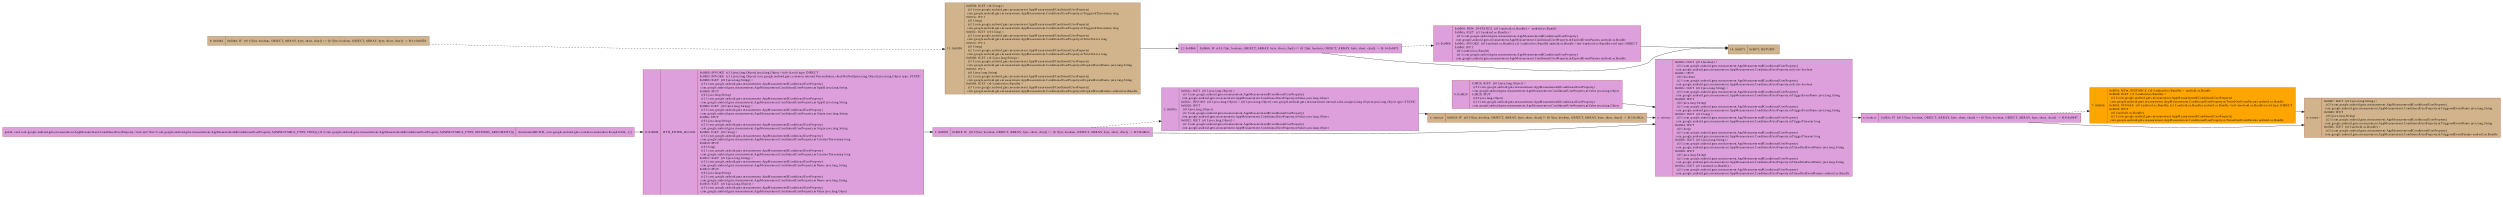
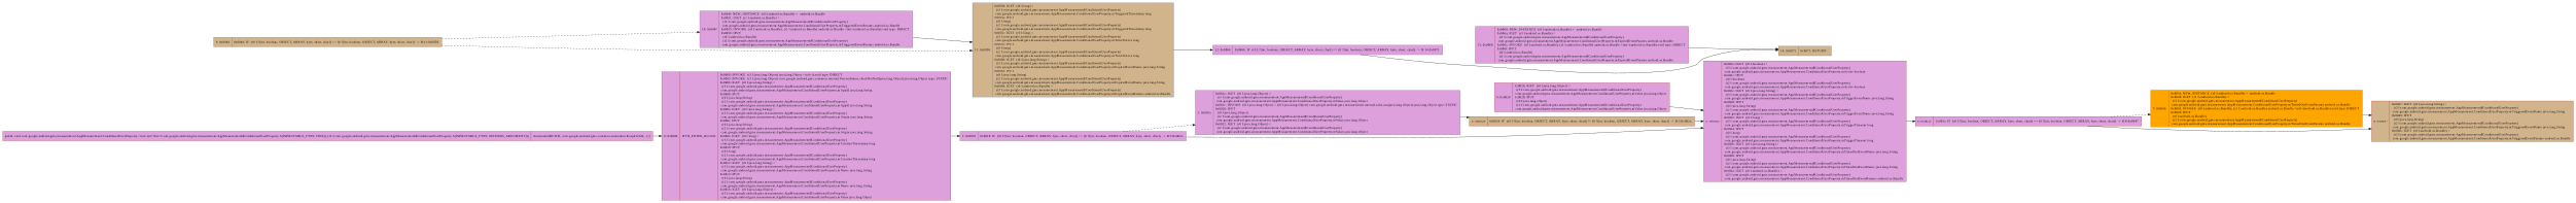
  digraph {
    fontname="Liberation Serif"
    rankdir=LR
    node [color=brown fillcolor=plum fontname="Liberation Serif" shape=record style=filled]
    edge [fontname="Liberation Serif"]
    n1 [label="{0\:\ 0x0000|MTH_ENTER_BLOCK\l|0x0000: INVOKE  (r2 I:java.lang.Object) java.lang.Object.\<init\>():void type: DIRECT \l0x0003: INVOKE  (r3 I:java.lang.Object) com.google.android.gms.common.internal.Preconditions.checkNotNull(java.lang.Object):java.lang.Object type: STATIC \l0x0006: IGET  (r0 I:java.lang.String) = \l  (r3 I:com.google.android.gms.measurement.AppMeasurement$ConditionalUserProperty)\l com.google.android.gms.measurement.AppMeasurement.ConditionalUserProperty.mAppId java.lang.String \l0x0008: IPUT  \l  (r0 I:java.lang.String)\l  (r2 I:com.google.android.gms.measurement.AppMeasurement$ConditionalUserProperty)\l com.google.android.gms.measurement.AppMeasurement.ConditionalUserProperty.mAppId java.lang.String \l0x000a: IGET  (r0 I:java.lang.String) = \l  (r3 I:com.google.android.gms.measurement.AppMeasurement$ConditionalUserProperty)\l com.google.android.gms.measurement.AppMeasurement.ConditionalUserProperty.mOrigin java.lang.String \l0x000c: IPUT  \l  (r0 I:java.lang.String)\l  (r2 I:com.google.android.gms.measurement.AppMeasurement$ConditionalUserProperty)\l com.google.android.gms.measurement.AppMeasurement.ConditionalUserProperty.mOrigin java.lang.String \l0x000e: IGET  (r0 I:long) = \l  (r3 I:com.google.android.gms.measurement.AppMeasurement$ConditionalUserProperty)\l com.google.android.gms.measurement.AppMeasurement.ConditionalUserProperty.mCreationTimestamp long \l0x0010: IPUT  \l  (r0 I:long)\l  (r2 I:com.google.android.gms.measurement.AppMeasurement$ConditionalUserProperty)\l com.google.android.gms.measurement.AppMeasurement.ConditionalUserProperty.mCreationTimestamp long \l0x0012: IGET  (r0 I:java.lang.String) = \l  (r3 I:com.google.android.gms.measurement.AppMeasurement$ConditionalUserProperty)\l com.google.android.gms.measurement.AppMeasurement.ConditionalUserProperty.mName java.lang.String \l0x0014: IPUT  \l  (r0 I:java.lang.String)\l  (r2 I:com.google.android.gms.measurement.AppMeasurement$ConditionalUserProperty)\l com.google.android.gms.measurement.AppMeasurement.ConditionalUserProperty.mName java.lang.String \l0x0016: IGET  (r0 I:java.lang.Object) = \l  (r3 I:com.google.android.gms.measurement.AppMeasurement$ConditionalUserProperty)\l com.google.android.gms.measurement.AppMeasurement.ConditionalUserProperty.mValue java.lang.Object \l}"]
    n2 [color=gray40 label="{1\:\ 0x0018|0x0018: IF  (r0 I:?[int, boolean, OBJECT, ARRAY, byte, short, char]) == (0 ?[int, boolean, OBJECT, ARRAY, byte, short, char])  \-\> B:5:0x002a \l}"]
    n3 [color=gray40 label="{2\:\ 0x001a|0x001a: IGET  (r0 I:java.lang.Object) = \l  (r3 I:com.google.android.gms.measurement.AppMeasurement$ConditionalUserProperty)\l com.google.android.gms.measurement.AppMeasurement.ConditionalUserProperty.mValue java.lang.Object \l0x001c: INVOKE  (r0 I:java.lang.Object) = (r0 I:java.lang.Object) com.google.android.gms.measurement.internal.zzho.zza(java.lang.Object):java.lang.Object type: STATIC \l0x0020: IPUT  \l  (r0 I:java.lang.Object)\l  (r2 I:com.google.android.gms.measurement.AppMeasurement$ConditionalUserProperty)\l com.google.android.gms.measurement.AppMeasurement.ConditionalUserProperty.mValue java.lang.Object \l0x0022: IGET  (r0 I:java.lang.Object) = \l  (r2 I:com.google.android.gms.measurement.AppMeasurement$ConditionalUserProperty)\l com.google.android.gms.measurement.AppMeasurement.ConditionalUserProperty.mValue java.lang.Object \l}"]
    n4 [label="{5\:\ 0x002a|0x002a: IGET  (r0 I:boolean) = \l  (r3 I:com.google.android.gms.measurement.AppMeasurement$ConditionalUserProperty)\l com.google.android.gms.measurement.AppMeasurement.ConditionalUserProperty.mActive boolean \l0x002c: IPUT  \l  (r0 I:boolean)\l  (r2 I:com.google.android.gms.measurement.AppMeasurement$ConditionalUserProperty)\l com.google.android.gms.measurement.AppMeasurement.ConditionalUserProperty.mActive boolean \l0x002e: IGET  (r0 I:java.lang.String) = \l  (r3 I:com.google.android.gms.measurement.AppMeasurement$ConditionalUserProperty)\l com.google.android.gms.measurement.AppMeasurement.ConditionalUserProperty.mTriggerEventName java.lang.String \l0x0030: IPUT  \l  (r0 I:java.lang.String)\l  (r2 I:com.google.android.gms.measurement.AppMeasurement$ConditionalUserProperty)\l com.google.android.gms.measurement.AppMeasurement.ConditionalUserProperty.mTriggerEventName java.lang.String \l0x0032: IGET  (r0 I:long) = \l  (r3 I:com.google.android.gms.measurement.AppMeasurement$ConditionalUserProperty)\l com.google.android.gms.measurement.AppMeasurement.ConditionalUserProperty.mTriggerTimeout long \l0x0034: IPUT  \l  (r0 I:long)\l  (r2 I:com.google.android.gms.measurement.AppMeasurement$ConditionalUserProperty)\l com.google.android.gms.measurement.AppMeasurement.ConditionalUserProperty.mTriggerTimeout long \l0x0036: IGET  (r0 I:java.lang.String) = \l  (r3 I:com.google.android.gms.measurement.AppMeasurement$ConditionalUserProperty)\l com.google.android.gms.measurement.AppMeasurement.ConditionalUserProperty.mTimedOutEventName java.lang.String \l0x0038: IPUT  \l  (r0 I:java.lang.String)\l  (r2 I:com.google.android.gms.measurement.AppMeasurement$ConditionalUserProperty)\l com.google.android.gms.measurement.AppMeasurement.ConditionalUserProperty.mTimedOutEventName java.lang.String \l0x003a: IGET  (r0 I:android.os.Bundle) = \l  (r3 I:com.google.android.gms.measurement.AppMeasurement$ConditionalUserProperty)\l com.google.android.gms.measurement.AppMeasurement.ConditionalUserProperty.mTimedOutEventParams android.os.Bundle \l}"]
    n5 [fillcolor=tan label="{3\:\ 0x0024|0x0024: IF  (r0 I:?[int, boolean, OBJECT, ARRAY, byte, short, char]) != (0 ?[int, boolean, OBJECT, ARRAY, byte, short, char])  \-\> B:5:0x002a \l}"]
    n6 [label="{6\:\ 0x003c|0x003c: IF  (r0 I:?[int, boolean, OBJECT, ARRAY, byte, short, char]) == (0 ?[int, boolean, OBJECT, ARRAY, byte, short, char])  \-\> B:8:0x0047 \l}"]
    n7 [label="{4\:\ 0x0026|0x0026: IGET  (r0 I:java.lang.Object) = \l  (r3 I:com.google.android.gms.measurement.AppMeasurement$ConditionalUserProperty)\l com.google.android.gms.measurement.AppMeasurement.ConditionalUserProperty.mValue java.lang.Object \l0x0028: IPUT  \l  (r0 I:java.lang.Object)\l  (r2 I:com.google.android.gms.measurement.AppMeasurement$ConditionalUserProperty)\l com.google.android.gms.measurement.AppMeasurement.ConditionalUserProperty.mValue java.lang.Object \l}"]
    n8 [color=gray40 fillcolor=orange label="{7\:\ 0x003e|0x003e: NEW_INSTANCE  (r0 I:android.os.Bundle) =  android.os.Bundle \l0x0040: IGET  (r1 I:android.os.Bundle) = \l  (r3 I:com.google.android.gms.measurement.AppMeasurement$ConditionalUserProperty)\l com.google.android.gms.measurement.AppMeasurement.ConditionalUserProperty.mTimedOutEventParams android.os.Bundle \l0x0042: INVOKE  (r0 I:android.os.Bundle), (r1 I:android.os.Bundle) android.os.Bundle.\<init\>(android.os.Bundle):void type: DIRECT \l0x0045: IPUT  \l  (r0 I:android.os.Bundle)\l  (r2 I:com.google.android.gms.measurement.AppMeasurement$ConditionalUserProperty)\l com.google.android.gms.measurement.AppMeasurement.ConditionalUserProperty.mTimedOutEventParams android.os.Bundle \l}"]
    n9 [fillcolor=tan label="{8\:\ 0x0047|0x0047: IGET  (r0 I:java.lang.String) = \l  (r3 I:com.google.android.gms.measurement.AppMeasurement$ConditionalUserProperty)\l com.google.android.gms.measurement.AppMeasurement.ConditionalUserProperty.mTriggeredEventName java.lang.String \l0x0049: IPUT  \l  (r0 I:java.lang.String)\l  (r2 I:com.google.android.gms.measurement.AppMeasurement$ConditionalUserProperty)\l com.google.android.gms.measurement.AppMeasurement.ConditionalUserProperty.mTriggeredEventName java.lang.String \l0x004b: IGET  (r0 I:android.os.Bundle) = \l  (r3 I:com.google.android.gms.measurement.AppMeasurement$ConditionalUserProperty)\l com.google.android.gms.measurement.AppMeasurement.ConditionalUserProperty.mTriggeredEventParams android.os.Bundle \l}"]
    n10 [color=gray40 fillcolor=tan label="{9\:\ 0x004d|0x004d: IF  (r0 I:?[int, boolean, OBJECT, ARRAY, byte, short, char]) == (0 ?[int, boolean, OBJECT, ARRAY, byte, short, char])  \-\> B:11:0x0058 \l}"]
+   n11 [color=gray40 label="{10\:\ 0x004f|0x004f: NEW_INSTANCE  (r0 I:android.os.Bundle) =  android.os.Bundle \l0x0051: IGET  (r1 I:android.os.Bundle) = \l  (r3 I:com.google.android.gms.measurement.AppMeasurement$ConditionalUserProperty)\l com.google.android.gms.measurement.AppMeasurement.ConditionalUserProperty.mTriggeredEventParams android.os.Bundle \l0x0053: INVOKE  (r0 I:android.os.Bundle), (r1 I:android.os.Bundle) android.os.Bundle.\<init\>(android.os.Bundle):void type: DIRECT \l0x0056: IPUT  \l  (r0 I:android.os.Bundle)\l  (r2 I:com.google.android.gms.measurement.AppMeasurement$ConditionalUserProperty)\l com.google.android.gms.measurement.AppMeasurement.ConditionalUserProperty.mTriggeredEventParams android.os.Bundle \l}"]
    n12 [color=gray40 fillcolor=tan label="{11\:\ 0x0058|0x0058: IGET  (r0 I:long) = \l  (r3 I:com.google.android.gms.measurement.AppMeasurement$ConditionalUserProperty)\l com.google.android.gms.measurement.AppMeasurement.ConditionalUserProperty.mTriggeredTimestamp long \l0x005a: IPUT  \l  (r0 I:long)\l  (r2 I:com.google.android.gms.measurement.AppMeasurement$ConditionalUserProperty)\l com.google.android.gms.measurement.AppMeasurement.ConditionalUserProperty.mTriggeredTimestamp long \l0x005c: IGET  (r0 I:long) = \l  (r3 I:com.google.android.gms.measurement.AppMeasurement$ConditionalUserProperty)\l com.google.android.gms.measurement.AppMeasurement.ConditionalUserProperty.mTimeToLive long \l0x005e: IPUT  \l  (r0 I:long)\l  (r2 I:com.google.android.gms.measurement.AppMeasurement$ConditionalUserProperty)\l com.google.android.gms.measurement.AppMeasurement.ConditionalUserProperty.mTimeToLive long \l0x0060: IGET  (r0 I:java.lang.String) = \l  (r3 I:com.google.android.gms.measurement.AppMeasurement$ConditionalUserProperty)\l com.google.android.gms.measurement.AppMeasurement.ConditionalUserProperty.mExpiredEventName java.lang.String \l0x0062: IPUT  \l  (r0 I:java.lang.String)\l  (r2 I:com.google.android.gms.measurement.AppMeasurement$ConditionalUserProperty)\l com.google.android.gms.measurement.AppMeasurement.ConditionalUserProperty.mExpiredEventName java.lang.String \l0x0064: IGET  (r0 I:android.os.Bundle) = \l  (r3 I:com.google.android.gms.measurement.AppMeasurement$ConditionalUserProperty)\l com.google.android.gms.measurement.AppMeasurement.ConditionalUserProperty.mExpiredEventParams android.os.Bundle \l}"]
    n13 [color=gray40 label="{12\:\ 0x0066|0x0066: IF  (r0 I:?[int, boolean, OBJECT, ARRAY, byte, short, char]) == (0 ?[int, boolean, OBJECT, ARRAY, byte, short, char])  \-\> B:14:0x0071 \l}"]
    n14 [label="{13\:\ 0x0068|0x0068: NEW_INSTANCE  (r0 I:android.os.Bundle) =  android.os.Bundle \l0x006a: IGET  (r3 I:android.os.Bundle) = \l  (r3 I:com.google.android.gms.measurement.AppMeasurement$ConditionalUserProperty)\l com.google.android.gms.measurement.AppMeasurement.ConditionalUserProperty.mExpiredEventParams android.os.Bundle \l0x006c: INVOKE  (r0 I:android.os.Bundle), (r3 I:android.os.Bundle) android.os.Bundle.\<init\>(android.os.Bundle):void type: DIRECT \l0x006f: IPUT  \l  (r0 I:android.os.Bundle)\l  (r2 I:com.google.android.gms.measurement.AppMeasurement$ConditionalUserProperty)\l com.google.android.gms.measurement.AppMeasurement.ConditionalUserProperty.mExpiredEventParams android.os.Bundle \l}"]
    n15 [color=gray40 fillcolor=tan label="{14\:\ 0x0071|0x0071: RETURN   \l}"]
    n16 [label="{public void com.google.android.gms.measurement.AppMeasurement.ConditionalUserProperty.\<init\>((r2 'this' I:com.google.android.gms.measurement.AppMeasurement$ConditionalUserProperty A[IMMUTABLE_TYPE, THIS]), (r3 I:com.google.android.gms.measurement.AppMeasurement$ConditionalUserProperty A[IMMUTABLE_TYPE, METHOD_ARGUMENT]))  | Annotation[BUILD, com.google.android.gms.common.annotation.KeepForSdk, \{\}]\l}"]
    n1 -> n2
    n2 -> n3 [style=dashed]
    n2 -> n4
    n3 -> n5
    n4 -> n6
    n5 -> n4
    n6 -> n8 [style=dashed]
    n6 -> n9
    n7 -> n4
    n8 -> n9
+   n10 -> n11 [style=dashed]
    n10 -> n12 [style=dashed]
+   n11 -> n12
    n12 -> n13
-   n13 -> n14 [style=dashed]
    n13 -> n15
    n14 -> n15
    n16 -> n1
  }
